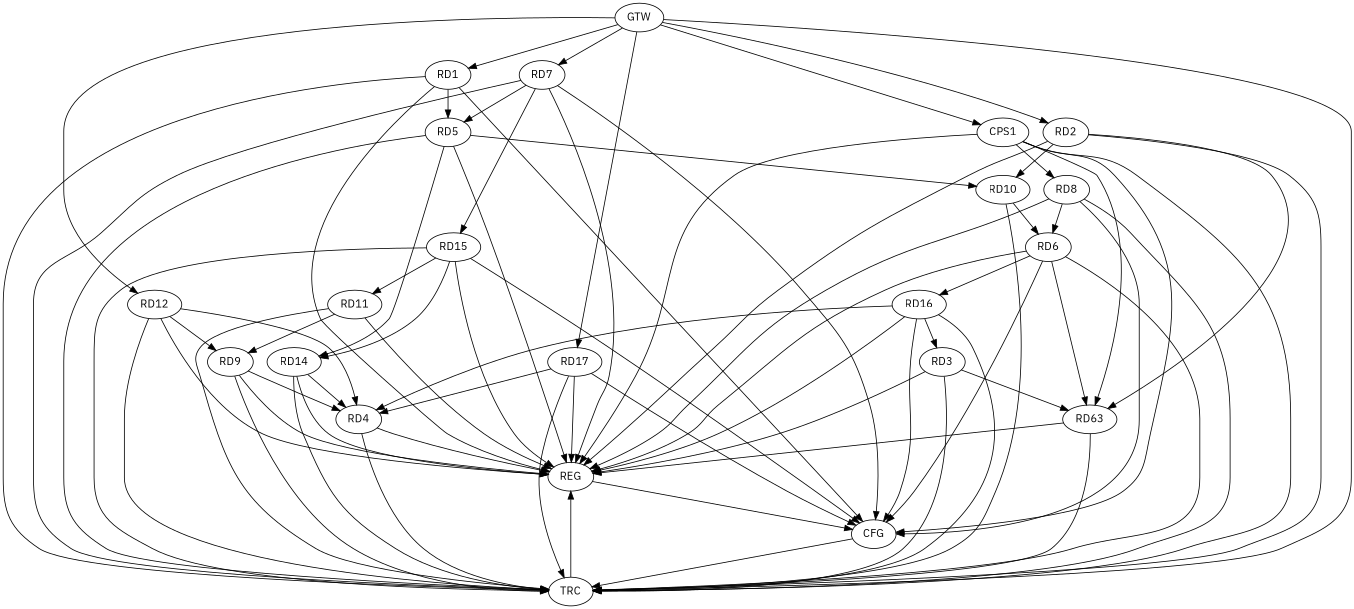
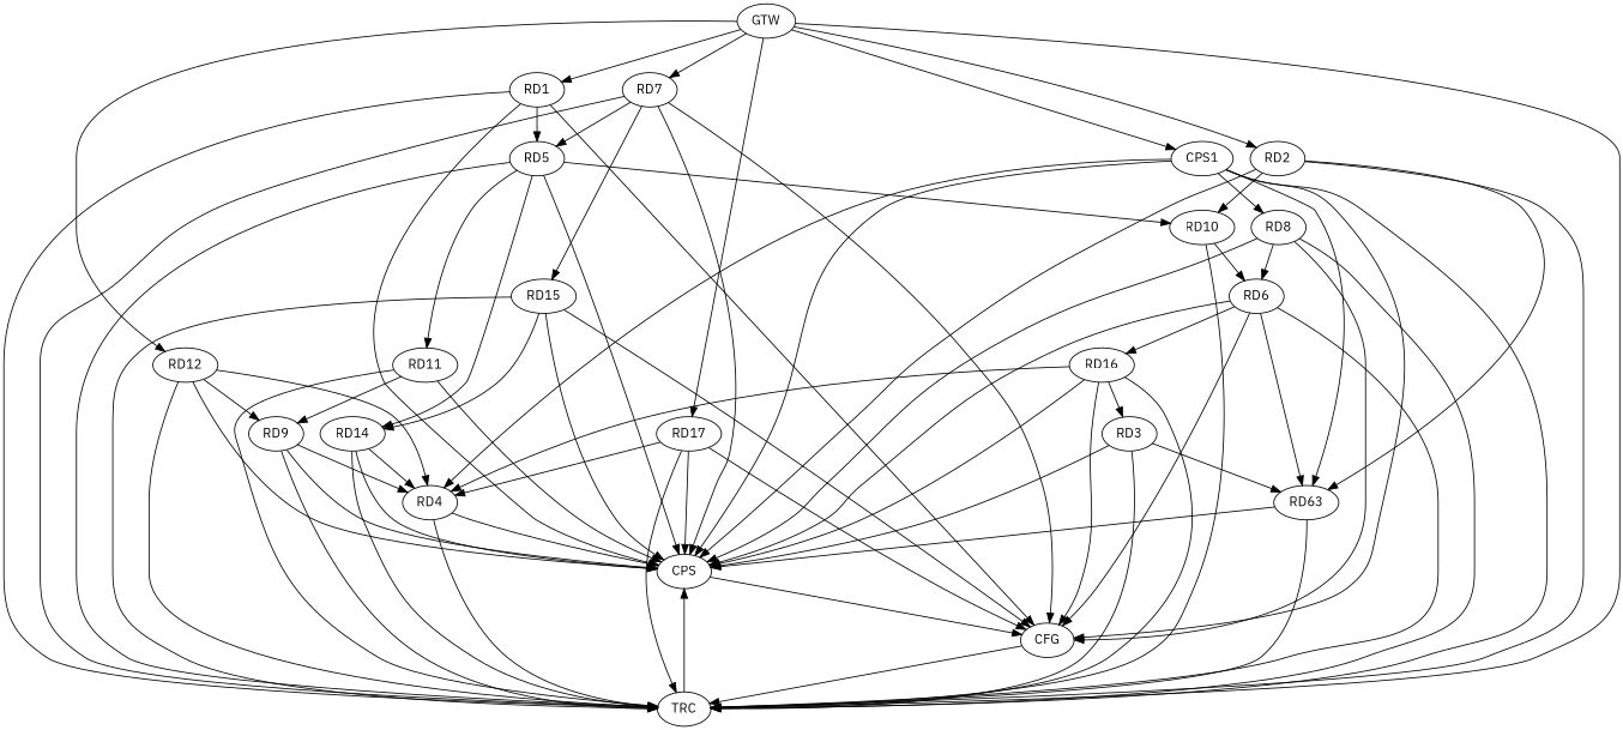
  strict digraph {
    fontname="IBM Plex Sans"
    node [fontname="IBM Plex Sans"]
    edge [fontname="IBM Plex Sans"]
    n1 [label=RD1]
    n2 [label=RD5]
-   n3 [label=REG]
+   n3 [label=CPS]
    n4 [label=CFG]
    n5 [label=TRC]
    n6 [label=RD10]
    n7 [label=RD14]
    n8 [label=RD2]
    n9 [label=RD63]
    n10 [label=RD6]
    n11 [label=RD3]
    n12 [label=RD4]
    n13 [label=RD15]
    n14 [label=RD11]
    n15 [label=RD16]
    n16 [label=RD7]
    n17 [label=RD8]
    n18 [label=RD9]
    n19 [label=RD12]
    n20 [label=RD17]
    n21 [label=CPS1]
    n22 [label=GTW]
    n1 -> n2
    n1 -> n3
    n1 -> n4
    n1 -> n5
    n2 -> n3
    n2 -> n5
    n2 -> n6
    n2 -> n7
    n3 -> n4
    n4 -> n5
    n5 -> n3
    n6 -> n5
    n6 -> n10
    n7 -> n3
    n7 -> n5
    n7 -> n12
    n8 -> n3
    n8 -> n5
    n8 -> n6
    n8 -> n9
    n9 -> n3
    n9 -> n5
    n10 -> n3
    n10 -> n4
    n10 -> n5
    n10 -> n9
    n10 -> n15
    n11 -> n3
    n11 -> n5
    n11 -> n9
    n12 -> n3
    n12 -> n5
    n13 -> n3
    n13 -> n4
    n13 -> n5
    n13 -> n7
-   n13 -> n14
+   n2 -> n14
    n14 -> n3
    n14 -> n5
    n14 -> n18
    n15 -> n3
    n15 -> n4
    n15 -> n5
    n15 -> n11
    n15 -> n12
    n16 -> n2
    n16 -> n3
    n16 -> n4
    n16 -> n5
    n16 -> n13
    n17 -> n3
    n17 -> n4
    n17 -> n5
    n17 -> n10
    n18 -> n3
    n18 -> n5
    n18 -> n12
    n19 -> n3
    n19 -> n5
    n19 -> n12
    n19 -> n18
    n20 -> n3
    n20 -> n4
    n20 -> n5
    n20 -> n12
    n21 -> n3
    n21 -> n4
    n21 -> n5
    n21 -> n9
+   n21 -> n12
    n21 -> n17
    n22 -> n1
    n22 -> n5
    n22 -> n8
    n22 -> n16
    n22 -> n19
    n22 -> n20
    n22 -> n21
  }
